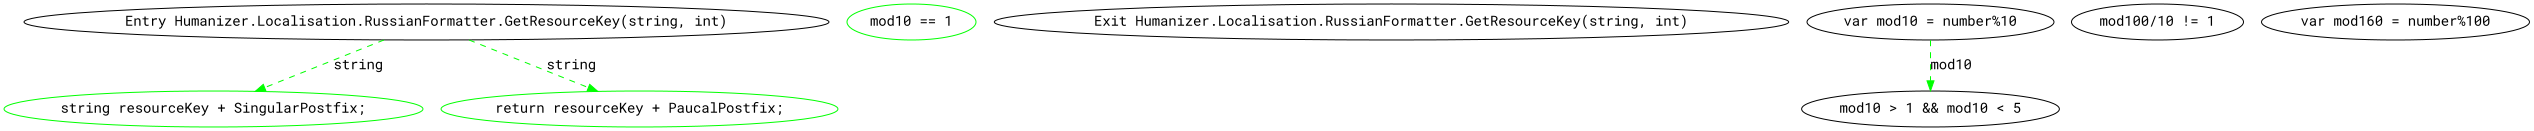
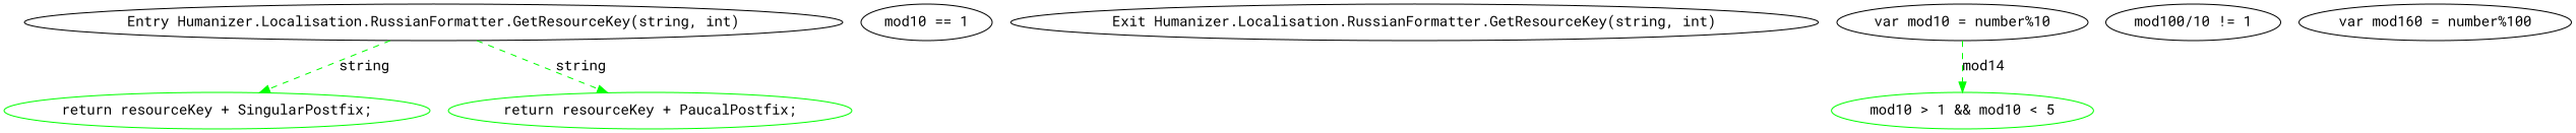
  digraph {
    fontname="Roboto Mono"
    node [cluster="Humanizer.Localisation.RussianFormatter.GetResourceKey(string, int)" fontname="Roboto Mono" span="7-7"]
    edge [color=green fontname="Roboto Mono" style=dashed]
-   n1 [color=green community=0 label="string resourceKey + SingularPostfix;" prediction=0 span="15-15"]
+   n1 [color=green community=0 label="return resourceKey + SingularPostfix;" prediction=0 span="15-15"]
    n2 [label="Entry Humanizer.Localisation.RussianFormatter.GetResourceKey(string, int)"]
    n3 [color=green community=0 label="return resourceKey + PaucalPostfix;" prediction=0 span="18-18"]
-   n4 [color=green community=0 label="mod10 == 1" prediction=1 span="14-14"]
+   n4 [color=black community=0 label="mod10 == 1" prediction=1 span="14-14"]
    n5 [label="Exit Humanizer.Localisation.RussianFormatter.GetResourceKey(string, int)"]
-   n6 [color=black community=0 label="mod10 > 1 && mod10 < 5" prediction=3 span="17-17"]
+   n6 [color=green community=0 label="mod10 > 1 && mod10 < 5" prediction=3 span="17-17"]
    n7 [label="mod100/10 != 1" span="10-10"]
    n8 [label="var mod10 = number%10" span="12-12"]
    n9 [label="var mod160 = number%100" span="9-9"]
    n2 -> n1 [label=string]
    n2 -> n3 [label=string]
-   n8 -> n6 [label=mod10]
+   n8 -> n6 [label=mod14]
  }
